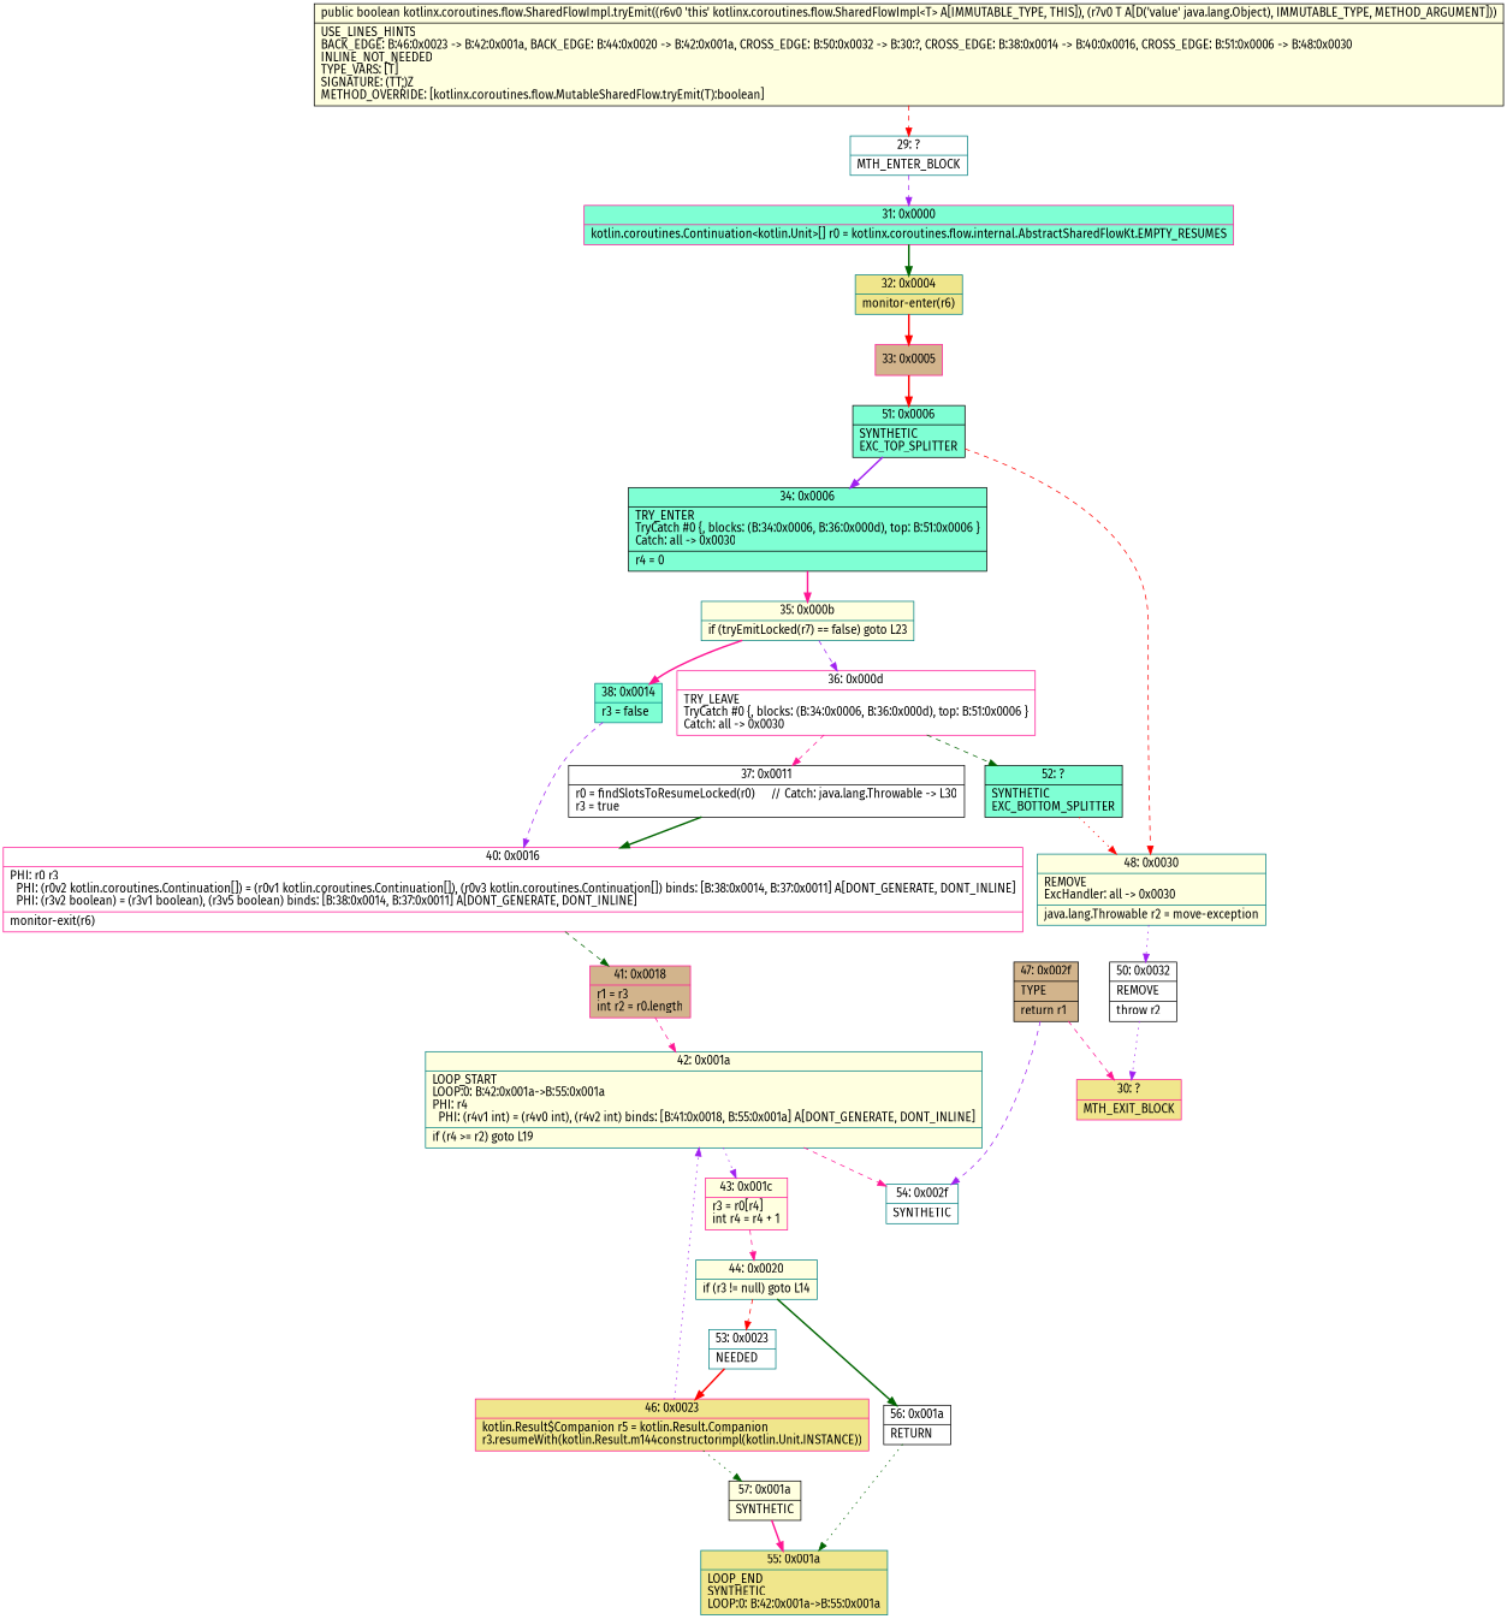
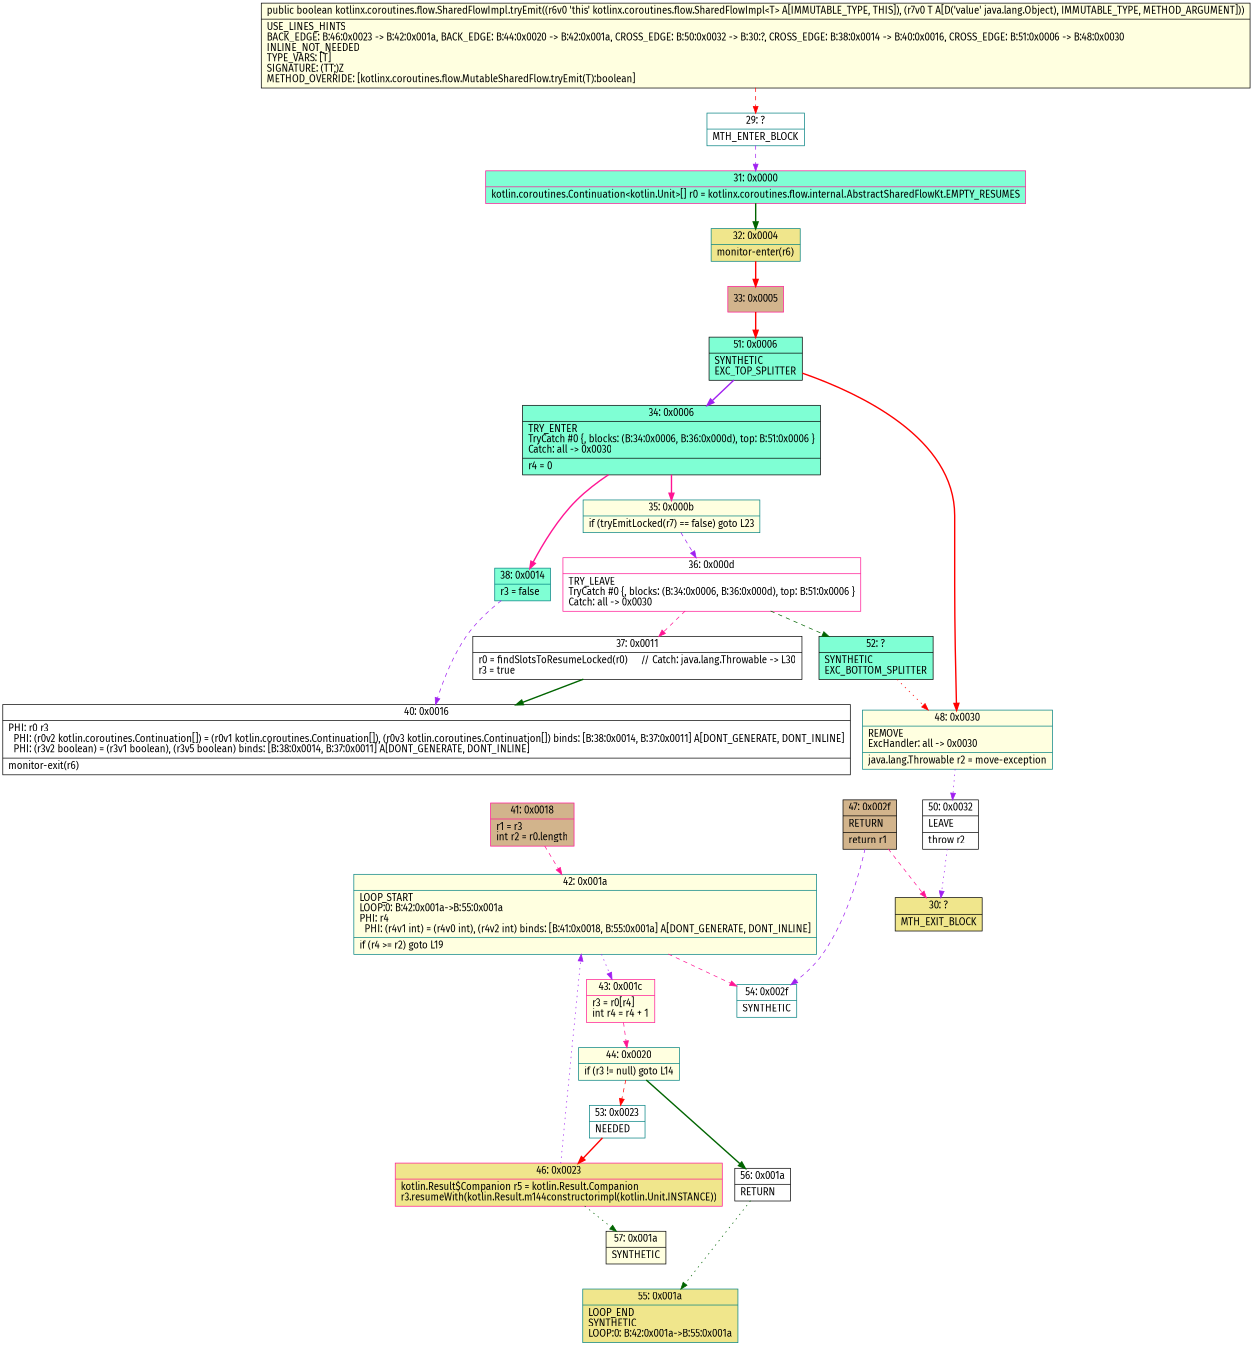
  digraph {
    fontname="Fira Sans"
    node [color=black fillcolor=white fontname="Fira Sans" shape=record style=filled]
    edge [color=purple fontname="Fira Sans" style=dashed]
    n1 [color=teal label="{29\:\ ?|MTH_ENTER_BLOCK\l}"]
    n2 [color=deeppink fillcolor=aquamarine label="{31\:\ 0x0000|kotlin.coroutines.Continuation\<kotlin.Unit\>[] r0 = kotlinx.coroutines.flow.internal.AbstractSharedFlowKt.EMPTY_RESUMES\l}"]
    n3 [color=teal fillcolor=khaki label="{32\:\ 0x0004|monitor\-enter(r6)\l}"]
    n4 [color=deeppink fillcolor=tan label="{33\:\ 0x0005}"]
    n5 [fillcolor=aquamarine label="{51\:\ 0x0006|SYNTHETIC\lEXC_TOP_SPLITTER\l}"]
    n6 [fillcolor=aquamarine label="{34\:\ 0x0006|TRY_ENTER\lTryCatch #0 \{, blocks: (B:34:0x0006, B:36:0x000d), top: B:51:0x0006 \}\lCatch: all \-\> 0x0030\l|r4 = 0\l}"]
    n7 [color=teal fillcolor=lightyellow label="{48\:\ 0x0030|REMOVE\lExcHandler: all \-\> 0x0030\l|java.lang.Throwable r2 = move\-exception\l}"]
    n8 [color=teal fillcolor=lightyellow label="{35\:\ 0x000b|if (tryEmitLocked(r7) == false) goto L23\l}"]
-   n9 [label="{50\:\ 0x0032|REMOVE\l|throw r2\l}"]
+   n9 [label="{50\:\ 0x0032|LEAVE\l|throw r2\l}"]
    n10 [color=deeppink label="{36\:\ 0x000d|TRY_LEAVE\lTryCatch #0 \{, blocks: (B:34:0x0006, B:36:0x000d), top: B:51:0x0006 \}\lCatch: all \-\> 0x0030\l}"]
    n11 [color=teal fillcolor=aquamarine label="{38\:\ 0x0014|r3 = false\l}"]
    n12 [label="{37\:\ 0x0011|r0 = findSlotsToResumeLocked(r0)     \/\/ Catch: java.lang.Throwable \-\> L30\lr3 = true\l}"]
    n13 [fillcolor=aquamarine label="{52\:\ ?|SYNTHETIC\lEXC_BOTTOM_SPLITTER\l}"]
-   n14 [color=deeppink label="{40\:\ 0x0016|PHI: r0 r3 \l  PHI: (r0v2 kotlin.coroutines.Continuation[]) = (r0v1 kotlin.coroutines.Continuation[]), (r0v3 kotlin.coroutines.Continuation[]) binds: [B:38:0x0014, B:37:0x0011] A[DONT_GENERATE, DONT_INLINE]\l  PHI: (r3v2 boolean) = (r3v1 boolean), (r3v5 boolean) binds: [B:38:0x0014, B:37:0x0011] A[DONT_GENERATE, DONT_INLINE]\l|monitor\-exit(r6)\l}"]
+   n14 [label="{40\:\ 0x0016|PHI: r0 r3 \l  PHI: (r0v2 kotlin.coroutines.Continuation[]) = (r0v1 kotlin.coroutines.Continuation[]), (r0v3 kotlin.coroutines.Continuation[]) binds: [B:38:0x0014, B:37:0x0011] A[DONT_GENERATE, DONT_INLINE]\l  PHI: (r3v2 boolean) = (r3v1 boolean), (r3v5 boolean) binds: [B:38:0x0014, B:37:0x0011] A[DONT_GENERATE, DONT_INLINE]\l|monitor\-exit(r6)\l}"]
    n15 [color=deeppink fillcolor=tan label="{41\:\ 0x0018|r1 = r3\lint r2 = r0.length\l}"]
    n16 [color=teal fillcolor=lightyellow label="{42\:\ 0x001a|LOOP_START\lLOOP:0: B:42:0x001a\-\>B:55:0x001a\lPHI: r4 \l  PHI: (r4v1 int) = (r4v0 int), (r4v2 int) binds: [B:41:0x0018, B:55:0x001a] A[DONT_GENERATE, DONT_INLINE]\l|if (r4 \>= r2) goto L19\l}"]
    n17 [color=deeppink fillcolor=lightyellow label="{43\:\ 0x001c|r3 = r0[r4]\lint r4 = r4 + 1\l}"]
    n18 [color=teal label="{54\:\ 0x002f|SYNTHETIC\l}"]
    n19 [color=teal fillcolor=lightyellow label="{44\:\ 0x0020|if (r3 != null) goto L14\l}"]
    n20 [color=teal label="{53\:\ 0x0023|NEEDED\l}"]
    n21 [label="{56\:\ 0x001a|RETURN\l}"]
    n22 [color=deeppink fillcolor=khaki label="{46\:\ 0x0023|kotlin.Result$Companion r5 = kotlin.Result.Companion\lr3.resumeWith(kotlin.Result.m144constructorimpl(kotlin.Unit.INSTANCE))\l}"]
    n23 [color=teal fillcolor=khaki label="{55\:\ 0x001a|LOOP_END\lSYNTHETIC\lLOOP:0: B:42:0x001a\-\>B:55:0x001a\l}"]
    n24 [fillcolor=lightyellow label="{57\:\ 0x001a|SYNTHETIC\l}"]
-   n25 [fillcolor=tan label="{47\:\ 0x002f|TYPE\l|return r1\l}"]
-   n26 [color=deeppink fillcolor=khaki label="{30\:\ ?|MTH_EXIT_BLOCK\l}"]
+   n25 [fillcolor=tan label="{47\:\ 0x002f|RETURN\l|return r1\l}"]
+   n26 [fillcolor=khaki label="{30\:\ ?|MTH_EXIT_BLOCK\l}"]
    n27 [fillcolor=lightyellow label="{public boolean kotlinx.coroutines.flow.SharedFlowImpl.tryEmit((r6v0 'this' kotlinx.coroutines.flow.SharedFlowImpl\<T\> A[IMMUTABLE_TYPE, THIS]), (r7v0 T A[D('value' java.lang.Object), IMMUTABLE_TYPE, METHOD_ARGUMENT]))  | USE_LINES_HINTS\lBACK_EDGE: B:46:0x0023 \-\> B:42:0x001a, BACK_EDGE: B:44:0x0020 \-\> B:42:0x001a, CROSS_EDGE: B:50:0x0032 \-\> B:30:?, CROSS_EDGE: B:38:0x0014 \-\> B:40:0x0016, CROSS_EDGE: B:51:0x0006 \-\> B:48:0x0030\lINLINE_NOT_NEEDED\lTYPE_VARS: [T]\lSIGNATURE: (TT;)Z\lMETHOD_OVERRIDE: [kotlinx.coroutines.flow.MutableSharedFlow.tryEmit(T):boolean]\l}"]
    n1 -> n2
    n2 -> n3 [color=darkgreen style=bold]
    n3 -> n4 [color=red style=bold]
    n4 -> n5 [color=red style=bold]
    n5 -> n6 [style=bold]
-   n5 -> n7 [color=red]
+   n5 -> n7 [color=red style=bold]
    n6 -> n8 [color=deeppink style=bold]
    n7 -> n9 [style=dotted]
    n8 -> n10
-   n8 -> n11 [color=deeppink style=bold]
+   n6 -> n11 [color=deeppink style=bold]
    n9 -> n26 [style=dotted]
    n10 -> n12 [color=deeppink]
    n10 -> n13 [color=darkgreen]
    n11 -> n14
    n12 -> n14 [color=darkgreen style=bold]
    n13 -> n7 [color=red style=dotted]
-   n14 -> n15 [color=darkgreen]
    n15 -> n16 [color=deeppink]
    n16 -> n17 [style=dotted]
    n16 -> n18 [color=deeppink]
    n17 -> n19 [color=deeppink]
    n19 -> n20 [color=red]
    n19 -> n21 [color=darkgreen style=bold]
    n20 -> n22 [color=red style=bold]
    n21 -> n23 [color=darkgreen style=dotted]
    n22 -> n16 [style=dotted]
    n22 -> n24 [color=darkgreen style=dotted]
-   n24 -> n23 [color=deeppink style=bold]
    n25 -> n18
    n25 -> n26 [color=deeppink]
    n27 -> n1 [color=red]
  }
